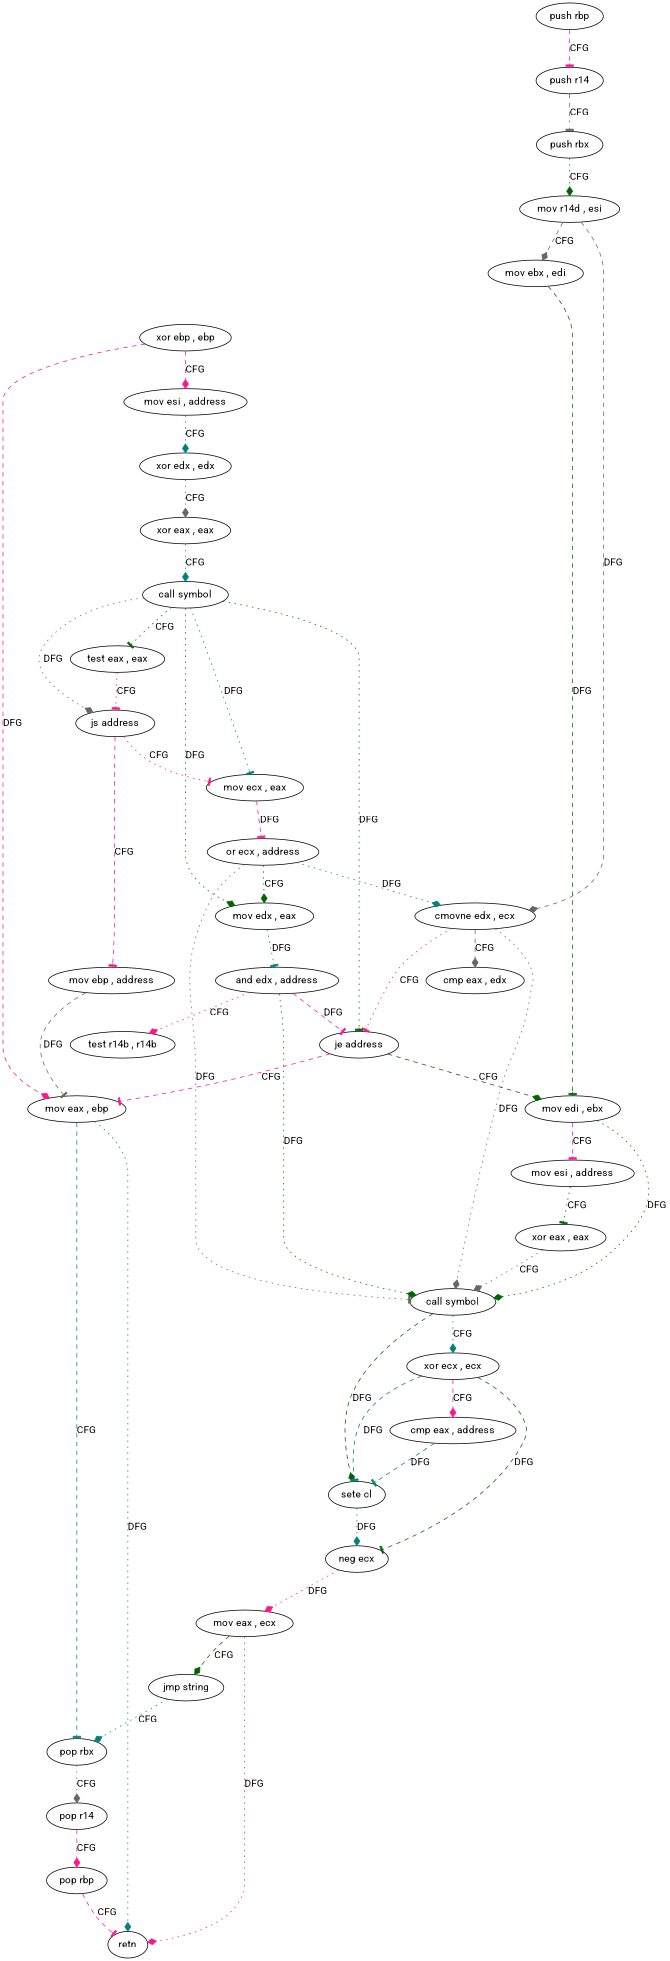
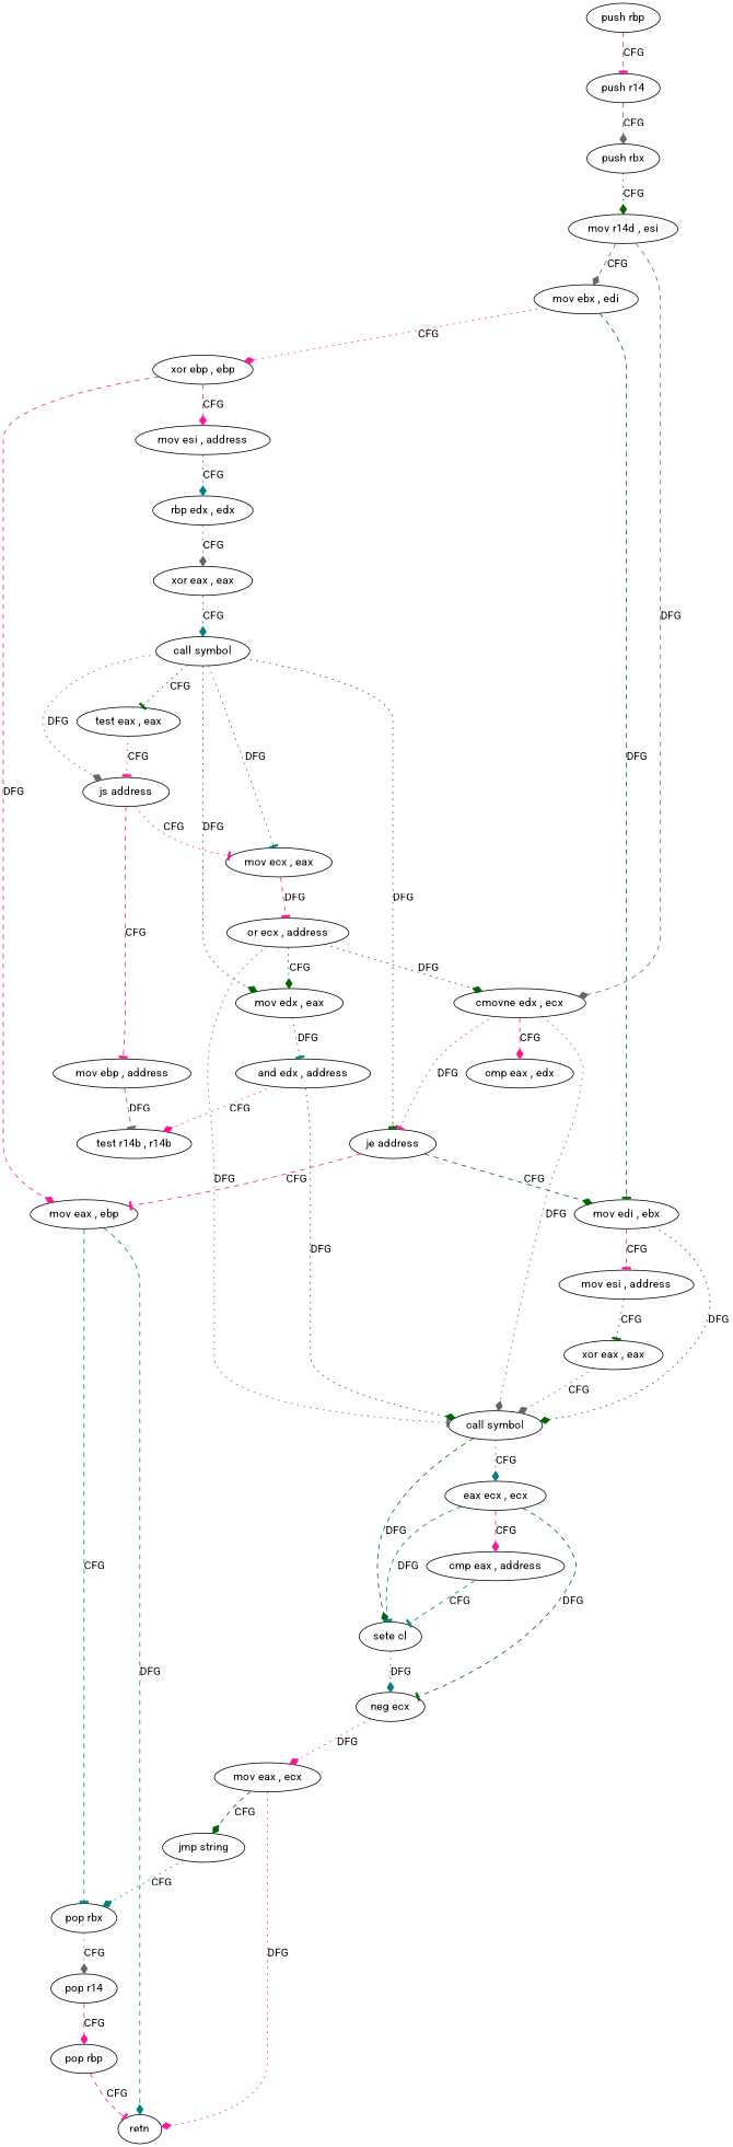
  digraph {
    fontname=Roboto
    node [fontname=Roboto]
    edge [arrowhead=diamond color=deeppink fontname=Roboto style=dotted]
    n1 [label="push rbp"]
    n2 [label="push r14"]
    n3 [label="push rbx"]
    n4 [label="mov r14d , esi"]
    n5 [label="mov ebx , edi"]
    n6 [label="cmovne edx , ecx"]
    n7 [label="xor ebp , ebp"]
    n8 [label="mov edi , ebx"]
    n9 [label="je address"]
    n10 [label="call symbol"]
    n11 [label="cmp eax , edx"]
    n12 [label="mov esi , address"]
    n13 [label="mov eax , ebp"]
    n14 [label="mov esi , address"]
-   n15 [label="xor edx , edx"]
+   n15 [label="rbp edx , edx"]
    n16 [label="pop rbx"]
    n17 [label=retn]
    n18 [label="xor eax , eax"]
    n19 [label="call symbol"]
    n20 [label="test eax , eax"]
    n21 [label="js address"]
    n22 [label="mov ecx , eax"]
    n23 [label="mov edx , eax"]
    n24 [label="mov ebp , address"]
    n25 [label="or ecx , address"]
    n26 [label="and edx , address"]
    n27 [label="pop r14"]
-   n28 [label="xor ecx , ecx"]
+   n28 [label="eax ecx , ecx"]
    n29 [label="sete cl"]
    n30 [label="test r14b , r14b"]
    n31 [label="xor eax , eax"]
    n32 [label="pop rbp"]
    n33 [label="cmp eax , address"]
    n34 [label="neg ecx"]
    n35 [label="mov eax , ecx"]
    n36 [label="jmp string"]
    n1 -> n2 [arrowhead=tee label=CFG style=dashed]
-   n2 -> n3 [arrowhead=tee color=gray40 label=CFG style=dashed]
+   n2 -> n3 [color=gray40 label=CFG style=dashed]
    n3 -> n4 [color=darkgreen label=CFG]
    n4 -> n5 [color=gray40 label=CFG style=dashed]
    n4 -> n6 [color=gray40 label=DFG style=dashed]
+   n5 -> n7 [label=CFG]
    n5 -> n8 [arrowhead=tee color=darkgreen label=DFG style=dashed]
-   n6 -> n9 [arrowhead=tee label=CFG]
+   n6 -> n9 [arrowhead=tee label=DFG]
    n6 -> n10 [color=gray40 label=DFG]
-   n6 -> n11 [color=gray40 label=CFG style=dashed]
+   n6 -> n11 [label=CFG style=dashed]
    n7 -> n12 [label=CFG style=dashed]
    n7 -> n13 [label=DFG style=dashed]
    n8 -> n10 [color=darkgreen label=DFG]
    n8 -> n14 [arrowhead=tee label=CFG style=dashed]
    n9 -> n8 [color=darkgreen label=CFG style=dashed]
    n9 -> n13 [arrowhead=tee label=CFG style=dashed]
    n10 -> n28 [color=teal label=CFG]
    n10 -> n29 [color=darkgreen label=DFG style=dashed]
    n12 -> n15 [color=teal label=CFG]
    n13 -> n16 [arrowhead=tee color=teal label=CFG style=dashed]
-   n13 -> n17 [color=teal label=DFG]
+   n13 -> n17 [color=teal label=DFG style=dashed]
    n14 -> n31 [arrowhead=tee color=darkgreen label=CFG]
    n15 -> n18 [color=gray40 label=CFG]
    n16 -> n27 [color=gray40 label=CFG]
    n18 -> n19 [color=teal label=CFG]
    n19 -> n9 [arrowhead=tee color=darkgreen label=DFG]
    n19 -> n20 [arrowhead=tee color=darkgreen label=CFG]
    n19 -> n21 [color=gray40 label=DFG]
    n19 -> n22 [arrowhead=tee color=teal label=DFG]
    n19 -> n23 [color=darkgreen label=DFG]
    n20 -> n21 [arrowhead=tee label=CFG]
    n21 -> n22 [arrowhead=tee label=CFG]
    n21 -> n24 [arrowhead=tee label=CFG style=dashed]
    n22 -> n25 [arrowhead=tee label=DFG style=dashed]
    n23 -> n26 [arrowhead=tee color=teal label=DFG]
-   n24 -> n13 [arrowhead=tee color=gray40 label=DFG style=dashed]
-   n25 -> n6 [color=teal label=DFG]
+   n24 -> n30 [arrowhead=tee color=gray40 label=DFG style=dashed]
+   n25 -> n6 [color=darkgreen label=DFG]
    n25 -> n10 [arrowhead=tee color=gray40 label=DFG]
    n25 -> n23 [color=darkgreen label=CFG]
-   n26 -> n9 [arrowhead=tee label=DFG style=dashed]
    n26 -> n10 [color=darkgreen label=DFG]
    n26 -> n30 [label=CFG]
    n27 -> n32 [label=CFG style=dashed]
    n28 -> n29 [arrowhead=tee color=teal label=DFG style=dashed]
    n28 -> n33 [label=CFG style=dashed]
    n28 -> n34 [arrowhead=tee color=darkgreen label=DFG style=dashed]
    n29 -> n34 [color=teal label=DFG]
    n31 -> n10 [color=gray40 label=CFG]
    n32 -> n17 [arrowhead=tee label=CFG style=dashed]
-   n33 -> n29 [arrowhead=tee color=teal label=DFG style=dashed]
+   n33 -> n29 [arrowhead=tee color=teal label=CFG style=dashed]
    n34 -> n35 [label=DFG]
    n35 -> n17 [label=DFG]
    n35 -> n36 [color=darkgreen label=CFG style=dashed]
    n36 -> n16 [color=teal label=CFG]
  }
